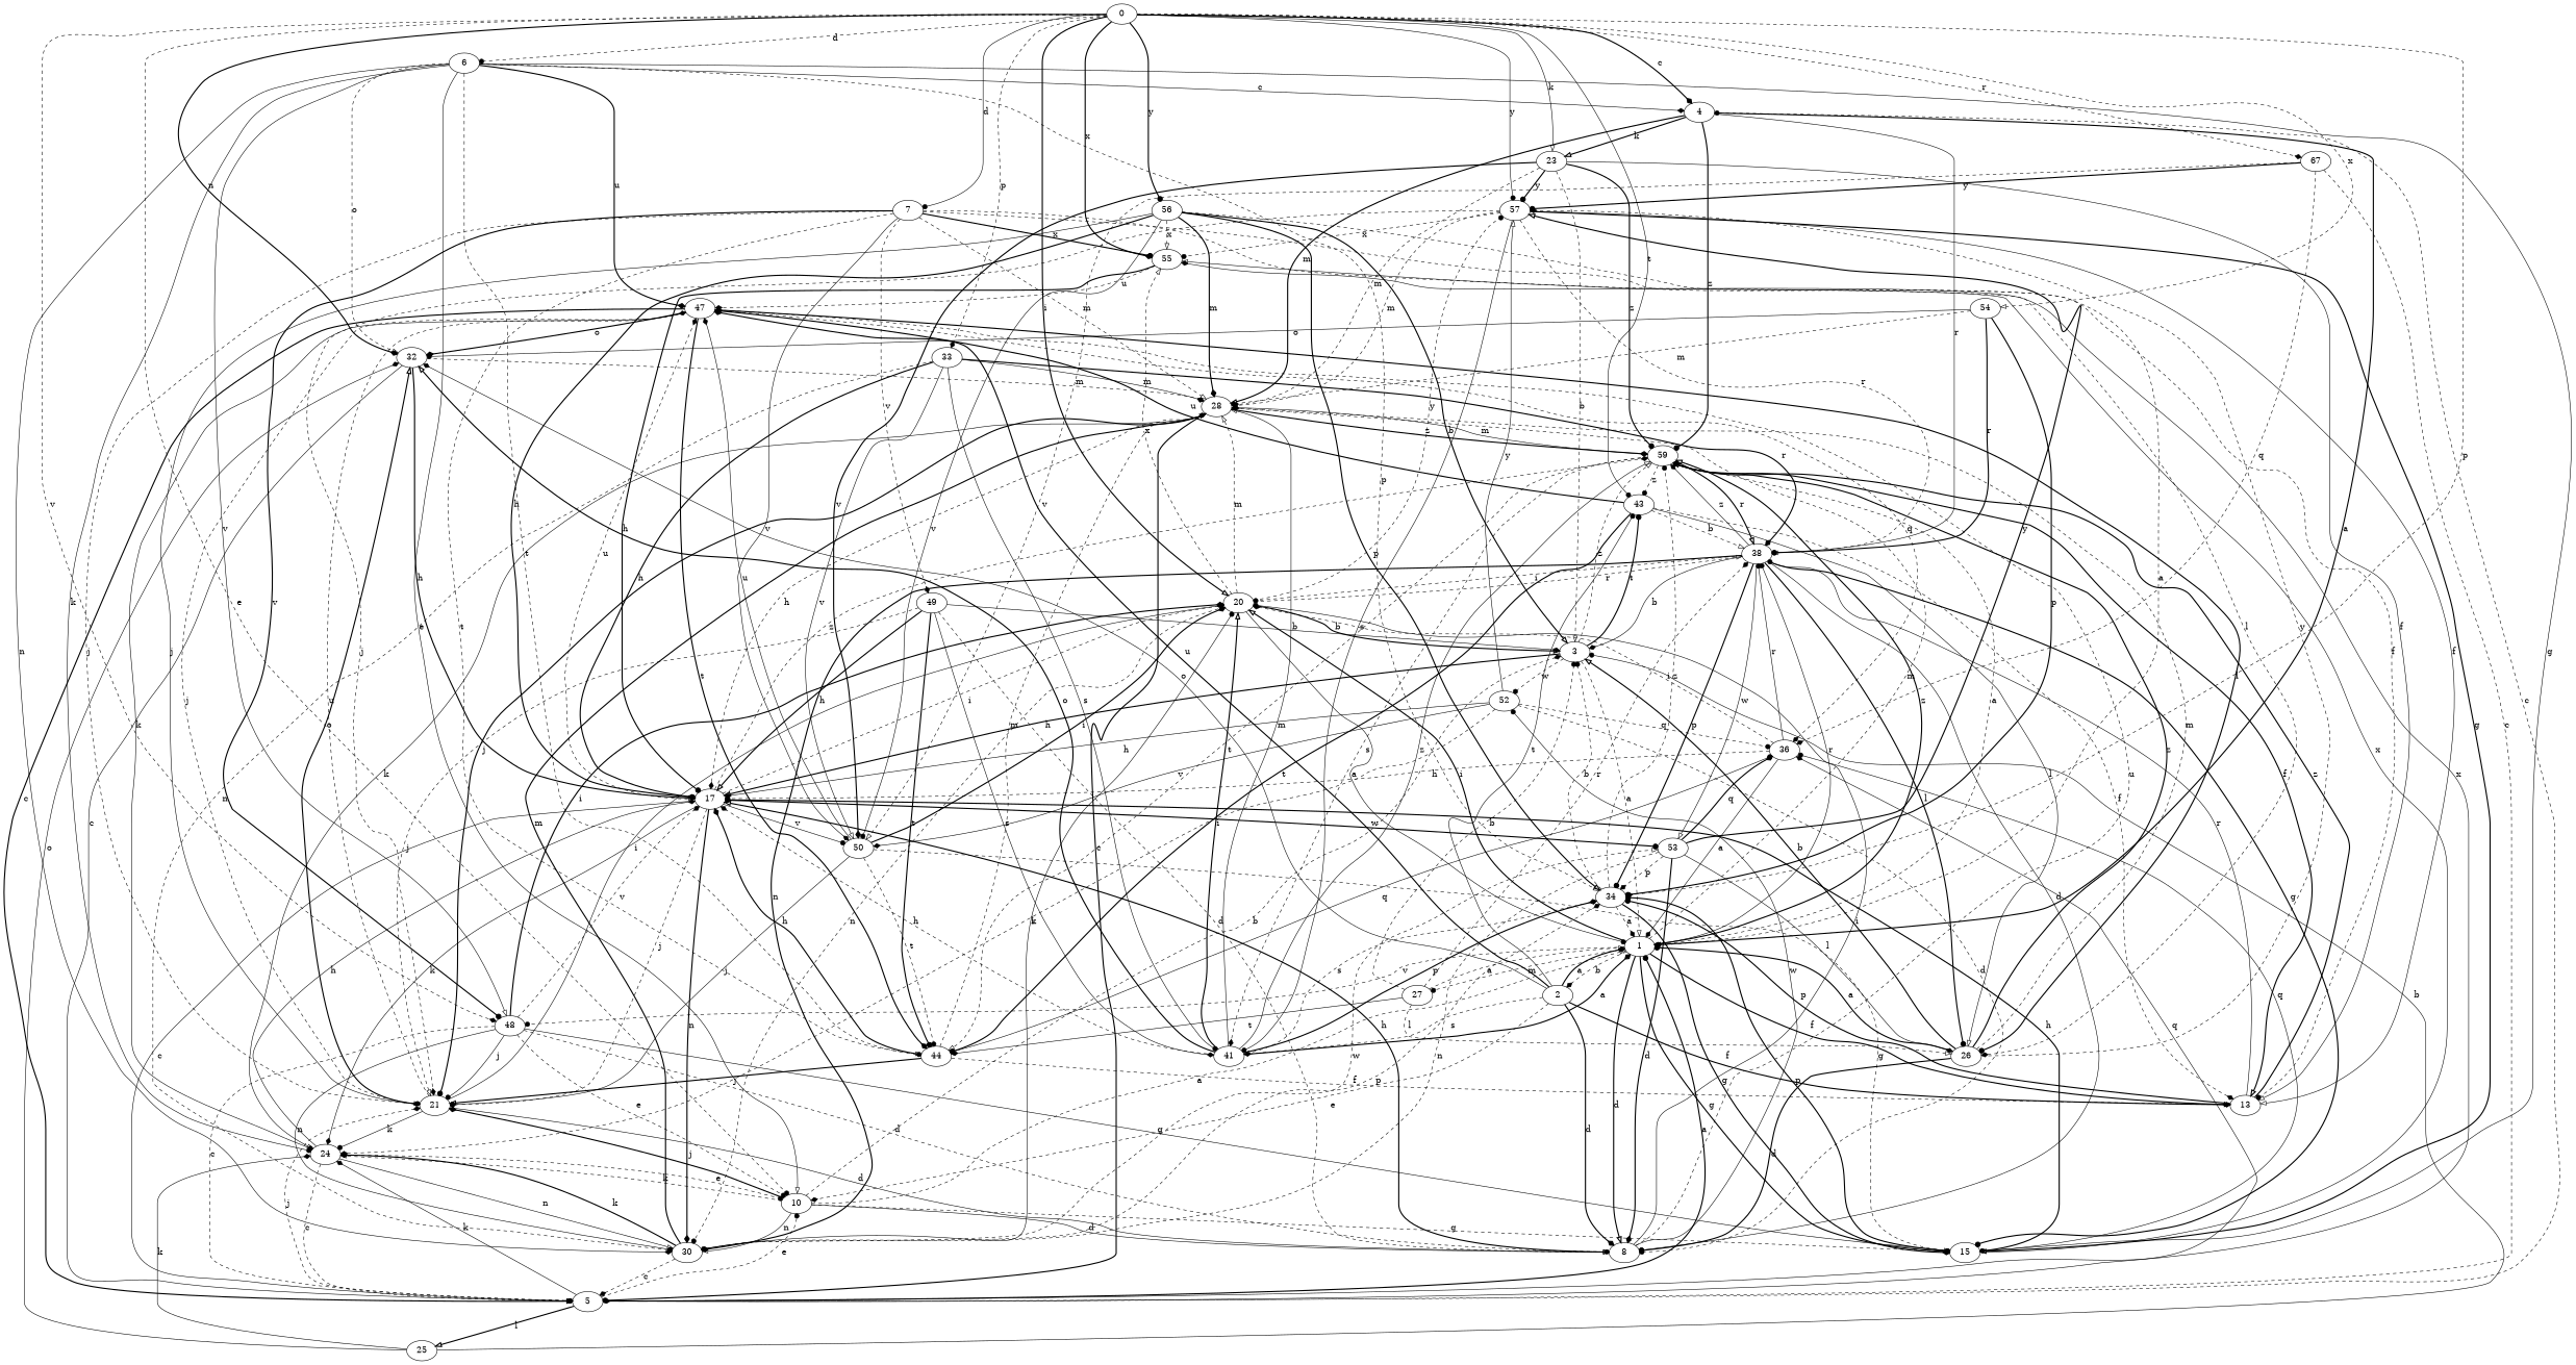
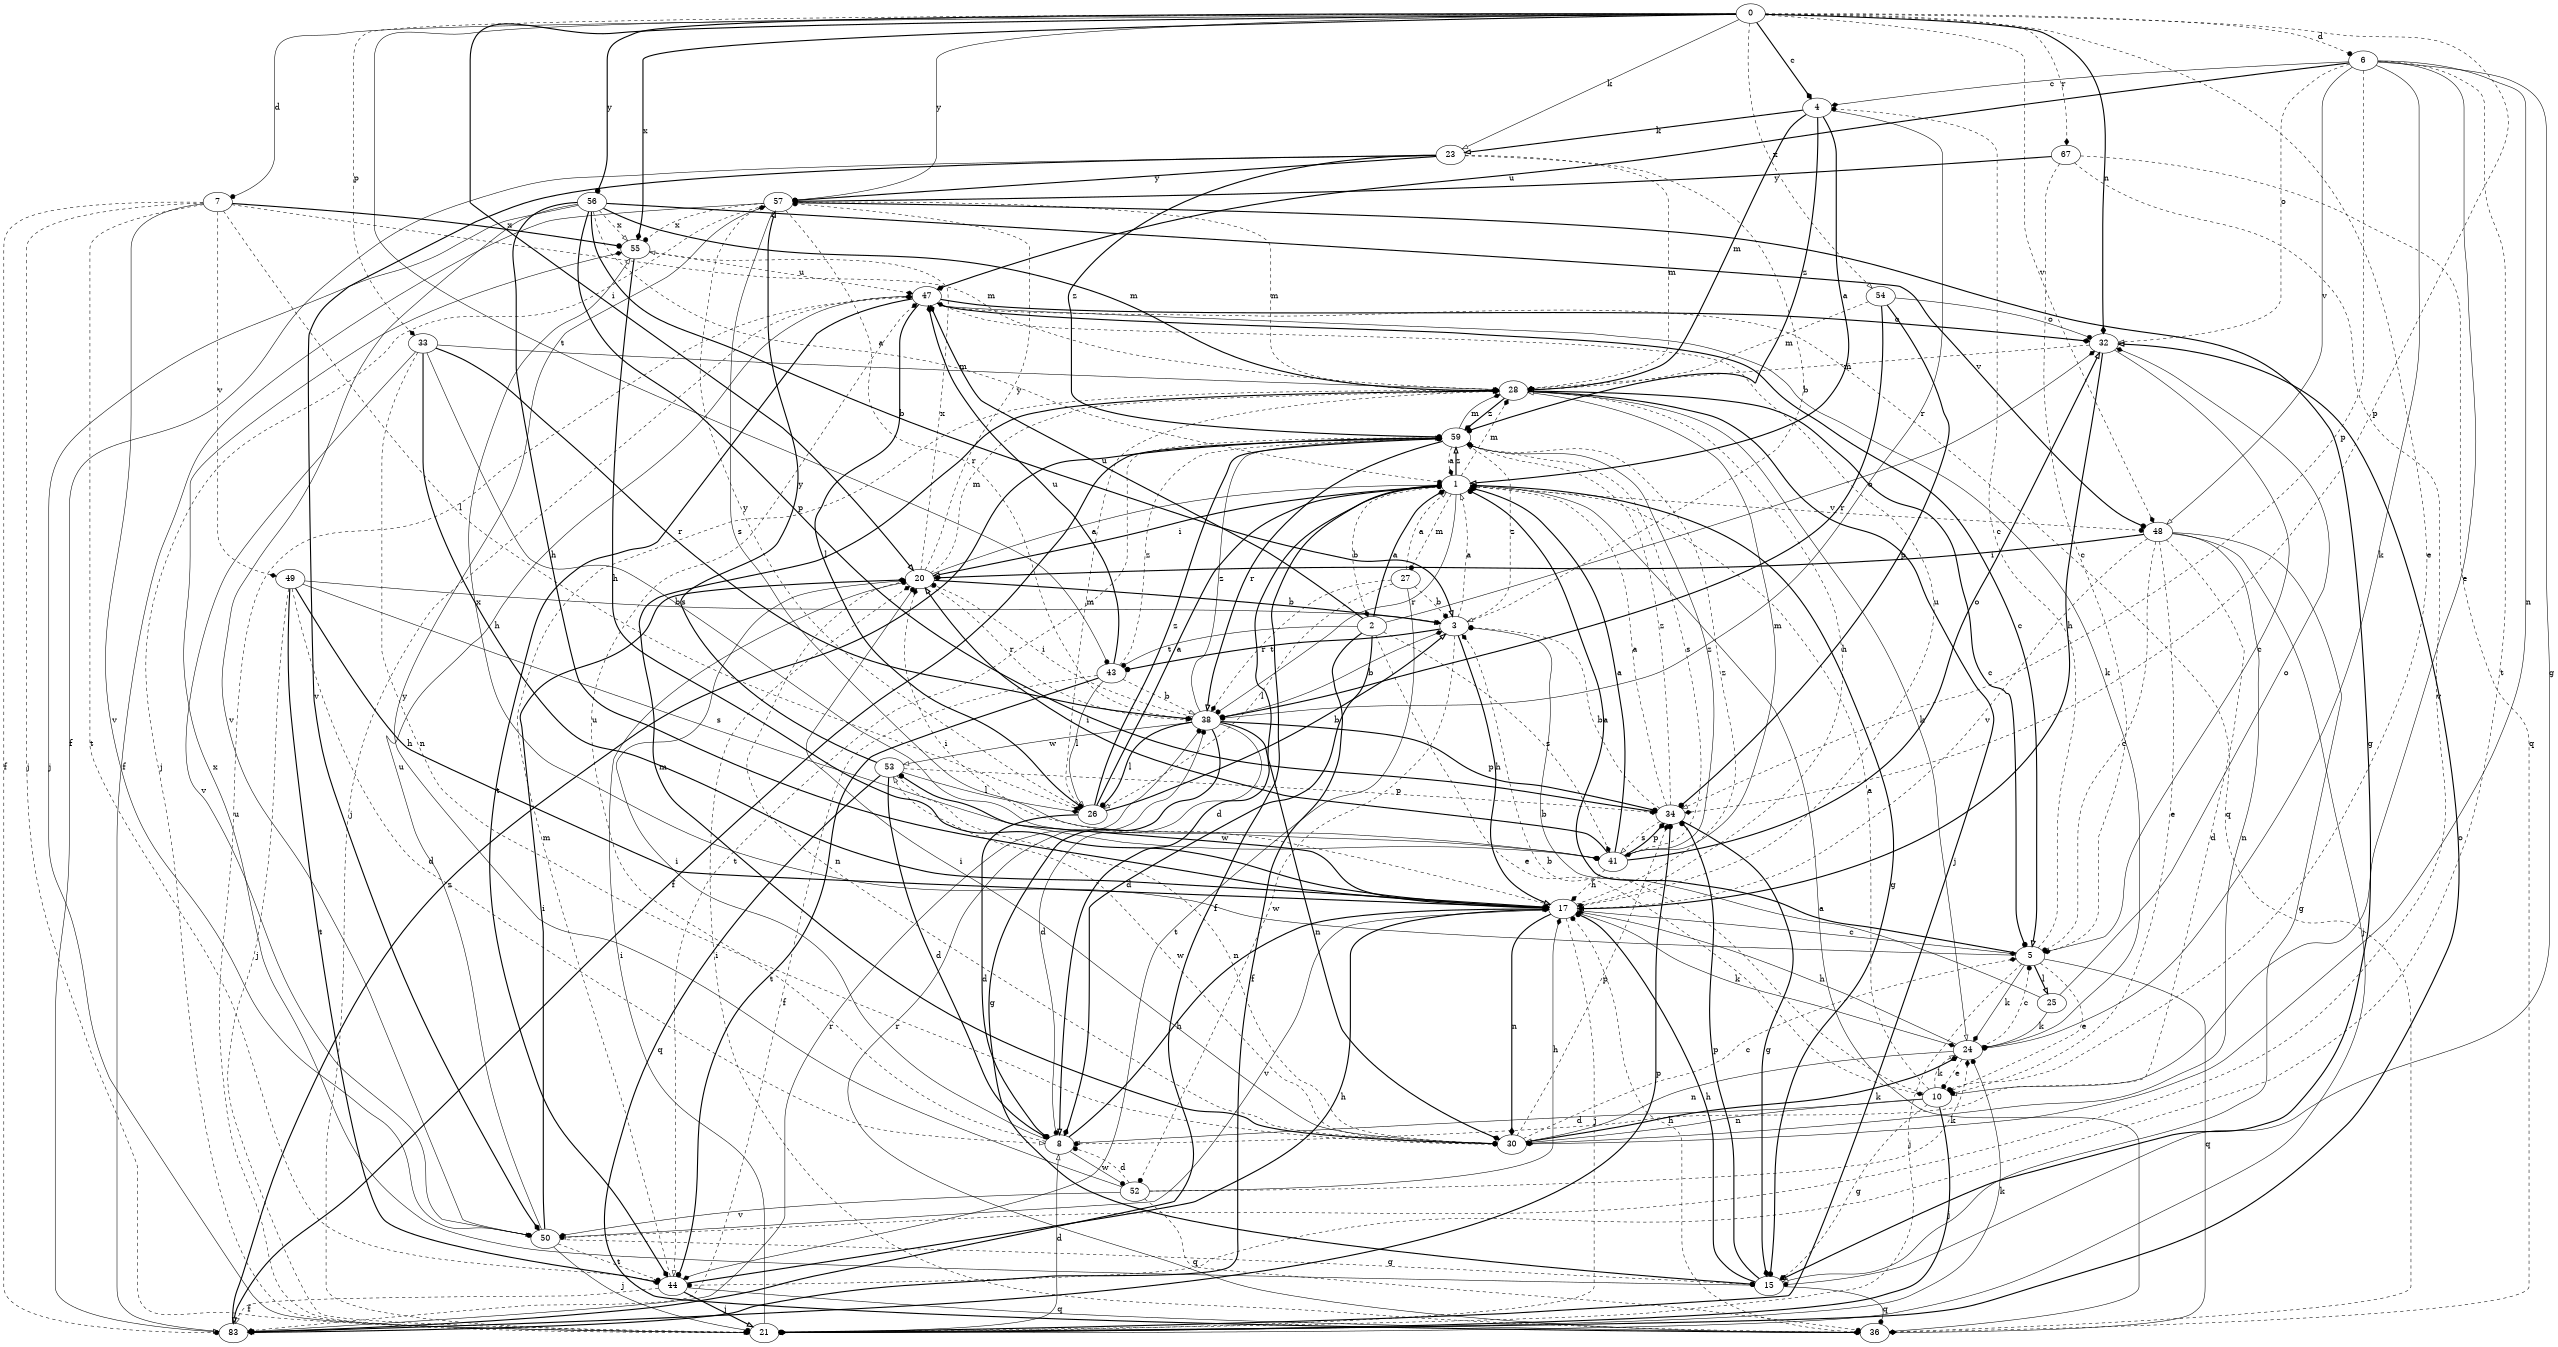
  strict digraph {
    edge [arrowhead=diamond style=dashed]
    0
    4
    6
    7
    10
    20
    23
    33
    34
    n10 [label=67]
    43
    48
    54
    55
    56
    57
    32
    1
    28
    38
    59
    30
    15
    47
    24
    44
-   13
+   13 [label=83]
    21
    26
    49
    50
    8
    3
    5
    53
    41
    17
    36
    2
    27
    52
    25
    0 -> 4 [label=c style=bold]
    0 -> 6 [arrowhead=dot label=d]
    0 -> 7 [arrowhead=dot label=d style=solid]
    0 -> 10 [arrowhead=dot label=e]
    0 -> 20 [arrowhead=onormal label=i style=bold]
    0 -> 23 [arrowhead=onormal label=k style=solid]
    0 -> 33 [label=p]
    0 -> 34 [label=p]
    0 -> n10 [label=r]
    0 -> 43 [arrowhead=dot label=t style=solid]
    0 -> 48 [label=v]
    0 -> 54 [arrowhead=onormal label=x]
    0 -> 55 [label=x style=bold]
    0 -> 56 [arrowhead=dot label=y style=bold]
    0 -> 57 [arrowhead=dot label=y style=solid]
    0 -> 32 [label=n style=bold]
    4 -> 23 [arrowhead=onormal label=k style=bold]
    4 -> 1 [arrowhead=onormal label=a style=bold]
    4 -> 28 [arrowhead=onormal label=m style=bold]
    4 -> 38 [arrowhead=dot label=r style=solid]
    4 -> 59 [arrowhead=dot label=z style=bold]
    6 -> 4 [label=c style=solid]
    6 -> 10 [arrowhead=onormal label=e style=solid]
    6 -> 34 [arrowhead=onormal label=p]
    6 -> 48 [arrowhead=onormal label=v style=solid]
    6 -> 32 [arrowhead=onormal label=o]
    6 -> 30 [label=n style=solid]
    6 -> 15 [arrowhead=dot label=g style=solid]
    6 -> 47 [label=u style=bold]
    6 -> 24 [arrowhead=dot label=k style=solid]
    6 -> 44 [arrowhead=dot label=t]
-   7 -> 48 [arrowhead=dot label=v style=bold]
+   56 -> 48 [arrowhead=dot label=v style=bold]
    7 -> 55 [arrowhead=dot label=x style=bold]
    7 -> 28 [arrowhead=onormal label=m]
    7 -> 44 [arrowhead=onormal label=t]
    7 -> 13 [arrowhead=dot label=f]
    7 -> 21 [arrowhead=dot label=j]
    7 -> 26 [label=l]
    7 -> 49 [label=v]
    7 -> 50 [label=v style=solid]
    10 -> 1 [arrowhead=onormal label=a]
    10 -> 30 [arrowhead=onormal label=n style=solid]
    10 -> 15 [label=g]
    10 -> 24 [arrowhead=onormal label=k]
    10 -> 21 [label=j style=bold]
    10 -> 8 [arrowhead=onormal label=d style=solid]
    10 -> 3 [label=b]
    20 -> 55 [arrowhead=onormal label=x]
    20 -> 57 [arrowhead=dot label=y]
    20 -> 1 [arrowhead=dot label=a style=solid]
    20 -> 28 [arrowhead=onormal label=m]
    20 -> 38 [arrowhead=onormal label=r]
    20 -> 30 [arrowhead=dot label=n]
    20 -> 3 [arrowhead=onormal label=b style=bold]
    23 -> 57 [arrowhead=dot label=y style=bold]
    23 -> 28 [label=m]
    23 -> 59 [arrowhead=dot label=z style=bold]
    23 -> 13 [arrowhead=onormal label=f style=solid]
    23 -> 50 [label=v style=bold]
    23 -> 3 [arrowhead=onormal label=b]
    33 -> 28 [label=m style=solid]
    33 -> 38 [label=r style=bold]
    33 -> 30 [arrowhead=dot label=n]
    33 -> 50 [arrowhead=onormal label=v style=solid]
    33 -> 41 [arrowhead=dot label=s style=solid]
    33 -> 17 [label=h style=bold]
    34 -> 1 [label=a]
    34 -> 59 [arrowhead=dot label=z]
    34 -> 15 [label=g style=bold]
    34 -> 3 [arrowhead=dot label=b]
    34 -> 41 [arrowhead=onormal label=s]
    n10 -> 57 [arrowhead=dot label=y style=bold]
    n10 -> 50 [arrowhead=onormal label=v]
    n10 -> 5 [label=c]
    n10 -> 36 [label=q]
    43 -> 38 [arrowhead=onormal label=b]
-   59 -> 43 [arrowhead=dot label=z]
+   43 -> 59 [arrowhead=dot label=z]
    43 -> 47 [label=u style=bold]
    43 -> 44 [arrowhead=dot label=t style=bold]
    43 -> 13 [label=f]
    43 -> 26 [arrowhead=onormal label=l style=solid]
    48 -> 10 [arrowhead=dot label=e]
    48 -> 20 [label=i style=bold]
    48 -> 30 [arrowhead=dot label=n style=solid]
    48 -> 15 [arrowhead=onormal label=g style=solid]
    48 -> 21 [arrowhead=dot label=j style=solid]
    48 -> 8 [arrowhead=dot label=d]
    48 -> 5 [arrowhead=dot label=c]
    48 -> 17 [label=v]
    54 -> 34 [arrowhead=dot label=p style=bold]
    54 -> 32 [arrowhead=dot label=o style=solid]
    54 -> 28 [arrowhead=dot label=m]
    54 -> 38 [arrowhead=dot label=r style=bold]
    55 -> 47 [label=u]
    55 -> 17 [arrowhead=dot label=h style=bold]
    56 -> 34 [arrowhead=onormal label=p style=bold]
    56 -> 55 [arrowhead=onormal label=x]
    56 -> 1 [arrowhead=dot label=a]
    56 -> 28 [label=m style=bold]
    56 -> 21 [label=j style=solid]
    56 -> 50 [arrowhead=dot label=v style=solid]
    56 -> 3 [arrowhead=onormal label=b style=bold]
    56 -> 17 [arrowhead=dot label=h style=bold]
    57 -> 55 [arrowhead=dot label=x]
    57 -> 28 [arrowhead=onormal label=m]
    57 -> 38 [arrowhead=onormal label=r]
    57 -> 15 [arrowhead=onormal label=g style=bold]
    57 -> 13 [arrowhead=onormal label=f style=solid]
    57 -> 21 [label=j]
    57 -> 41 [arrowhead=dot label=s style=solid]
    32 -> 28 [label=m]
    32 -> 5 [arrowhead=onormal label=c style=solid]
    32 -> 17 [arrowhead=onormal label=h style=bold]
    1 -> 20 [arrowhead=onormal label=i style=bold]
    1 -> 48 [arrowhead=dot label=v]
    1 -> 28 [label=m]
    1 -> 38 [arrowhead=dot label=r style=solid]
    1 -> 59 [arrowhead=onormal label=z style=bold]
    1 -> 15 [arrowhead=dot label=g style=bold]
    1 -> 13 [arrowhead=onormal label=f style=bold]
    1 -> 8 [arrowhead=onormal label=d style=bold]
    1 -> 2 [label=b]
    1 -> 27 [arrowhead=dot label=m]
    28 -> 59 [label=z style=bold]
    28 -> 24 [arrowhead=onormal label=k style=solid]
    28 -> 21 [arrowhead=dot label=j style=bold]
    28 -> 5 [arrowhead=dot label=c style=bold]
    28 -> 17 [label=h]
    38 -> 20 [arrowhead=dot label=i]
    38 -> 34 [arrowhead=dot label=p style=bold]
    38 -> 59 [label=z style=solid]
    38 -> 30 [label=n style=bold]
    38 -> 15 [arrowhead=dot label=g style=bold]
    38 -> 26 [arrowhead=dot label=l style=bold]
    38 -> 8 [arrowhead=dot label=d style=solid]
    38 -> 3 [label=b style=solid]
    38 -> 53 [arrowhead=onormal label=w style=solid]
    59 -> 1 [label=a]
    59 -> 28 [label=m style=solid]
    59 -> 38 [arrowhead=onormal label=r style=bold]
    59 -> 44 [arrowhead=onormal label=t]
    59 -> 13 [arrowhead=onormal label=f style=bold]
    59 -> 41 [label=s]
    30 -> 20 [arrowhead=dot label=i style=solid]
    30 -> 34 [label=p]
    30 -> 28 [arrowhead=onormal label=m style=bold]
    30 -> 24 [label=k style=bold]
    30 -> 5 [label=c]
    30 -> 53 [arrowhead=onormal label=w]
    15 -> 34 [arrowhead=dot label=p style=bold]
    15 -> 55 [label=x style=solid]
    15 -> 17 [arrowhead=dot label=h style=bold]
    15 -> 36 [arrowhead=dot label=q style=solid]
    47 -> 32 [label=o style=bold]
    47 -> 24 [arrowhead=dot label=k style=solid]
    47 -> 44 [label=t style=bold]
    47 -> 21 [arrowhead=onormal label=j]
    47 -> 26 [arrowhead=dot label=l style=bold]
    47 -> 5 [arrowhead=onormal label=c style=bold]
    47 -> 36 [label=q]
    24 -> 10 [arrowhead=dot label=e]
    24 -> 30 [arrowhead=onormal label=n style=solid]
    24 -> 5 [arrowhead=dot label=c]
    24 -> 17 [label=h style=solid]
    44 -> 28 [label=m]
    44 -> 13 [arrowhead=onormal label=f]
    44 -> 21 [arrowhead=onormal label=j style=bold]
    44 -> 17 [label=h style=bold]
    44 -> 36 [arrowhead=dot label=q style=solid]
    13 -> 34 [arrowhead=dot label=p style=bold]
    13 -> 38 [arrowhead=dot label=r style=solid]
    13 -> 59 [arrowhead=onormal label=z style=bold]
    21 -> 20 [arrowhead=dot label=i style=solid]
    21 -> 32 [arrowhead=onormal label=o style=bold]
    21 -> 47 [label=u]
    21 -> 24 [arrowhead=dot label=k style=solid]
    21 -> 8 [arrowhead=onormal label=d style=solid]
    26 -> 57 [label=y]
    26 -> 1 [arrowhead=dot label=a style=bold]
    26 -> 28 [label=m]
    26 -> 59 [arrowhead=dot label=z style=bold]
    26 -> 8 [arrowhead=dot label=d style=bold]
    26 -> 3 [arrowhead=onormal label=b style=bold]
    49 -> 44 [arrowhead=dot label=t style=bold]
    49 -> 21 [arrowhead=onormal label=j]
    49 -> 8 [arrowhead=onormal label=d]
    49 -> 3 [label=b style=solid]
    49 -> 41 [label=s style=solid]
    49 -> 17 [arrowhead=onormal label=h style=bold]
    50 -> 20 [label=i style=bold]
    50 -> 15 [arrowhead=dot label=g]
    50 -> 47 [label=u style=solid]
    50 -> 44 [arrowhead=dot label=t]
    50 -> 21 [arrowhead=dot label=j style=solid]
    8 -> 20 [arrowhead=dot label=i style=solid]
    8 -> 47 [label=u]
    8 -> 17 [arrowhead=onormal label=h style=bold]
    8 -> 52 [arrowhead=dot label=w style=solid]
    3 -> 43 [arrowhead=dot label=t style=bold]
    3 -> 1 [arrowhead=onormal label=a]
    3 -> 59 [arrowhead=onormal label=z]
    3 -> 17 [arrowhead=onormal label=h style=bold]
    3 -> 52 [arrowhead=dot label=w]
    5 -> 4 [arrowhead=dot label=c]
    5 -> 10 [arrowhead=dot label=e]
    5 -> 55 [arrowhead=onormal label=x style=solid]
    5 -> 1 [arrowhead=dot label=a style=bold]
    5 -> 24 [label=k style=solid]
    5 -> 21 [label=j]
    5 -> 36 [label=q style=solid]
    5 -> 25 [arrowhead=onormal label=l style=bold]
    53 -> 34 [label=p]
    53 -> 57 [arrowhead=onormal label=y style=bold]
    53 -> 30 [arrowhead=dot label=n]
    53 -> 26 [label=l style=solid]
    53 -> 8 [label=d style=bold]
    53 -> 36 [label=q style=bold]
    41 -> 20 [arrowhead=onormal label=i style=bold]
    41 -> 34 [label=p style=bold]
    41 -> 32 [arrowhead=onormal label=o style=bold]
    41 -> 1 [label=a style=bold]
    41 -> 28 [arrowhead=onormal label=m style=solid]
    41 -> 59 [arrowhead=onormal label=z style=solid]
    41 -> 17 [label=h]
    17 -> 20 [label=i]
    17 -> 59 [label=z]
    17 -> 30 [label=n style=bold]
    17 -> 47 [label=u]
    17 -> 24 [label=k style=solid]
    17 -> 21 [arrowhead=dot label=j]
    17 -> 50 [arrowhead=dot label=v style=solid]
    17 -> 5 [label=c style=solid]
    17 -> 53 [arrowhead=dot label=w style=bold]
    36 -> 20 [label=i]
    36 -> 1 [label=a style=solid]
    36 -> 38 [arrowhead=dot label=r style=solid]
    36 -> 17 [arrowhead=dot label=h]
    2 -> 10 [label=e]
    2 -> 43 [arrowhead=dot label=t style=solid]
    2 -> 32 [label=o style=solid]
    2 -> 1 [label=a style=bold]
    2 -> 47 [label=u style=bold]
    2 -> 13 [label=f style=bold]
    2 -> 8 [label=d style=bold]
    2 -> 41 [label=s]
    27 -> 1 [arrowhead=onormal label=a]
    27 -> 38 [label=r]
    27 -> 44 [label=t style=solid]
    27 -> 26 [arrowhead=onormal label=l]
    27 -> 3 [arrowhead=dot label=b]
    52 -> 57 [arrowhead=onormal label=y style=solid]
    52 -> 24 [label=k]
    52 -> 50 [label=v style=solid]
    52 -> 8 [arrowhead=dot label=d]
    52 -> 17 [label=h style=solid]
    52 -> 36 [arrowhead=dot label=q]
    25 -> 32 [label=o style=solid]
    25 -> 24 [label=k style=solid]
    25 -> 3 [arrowhead=dot label=b style=solid]
  }
